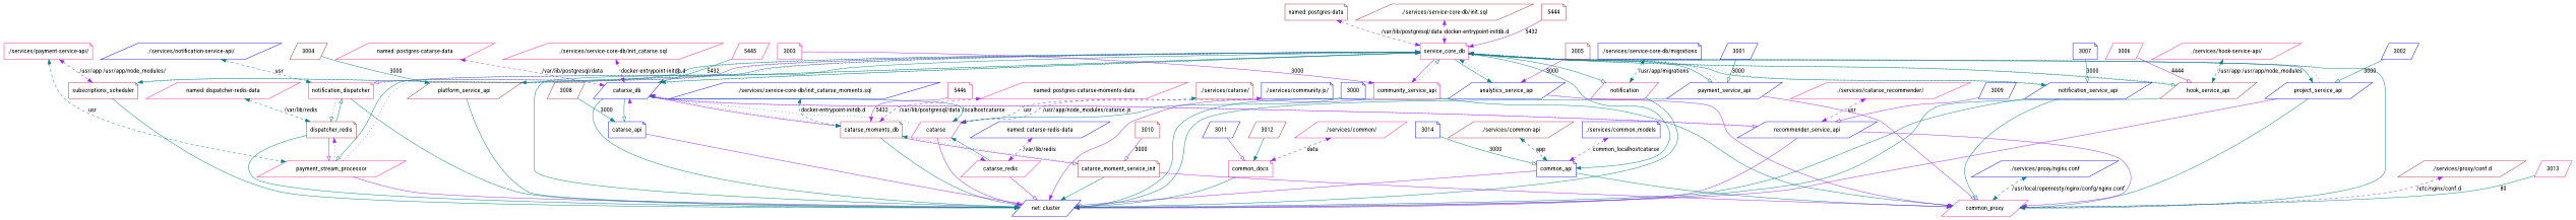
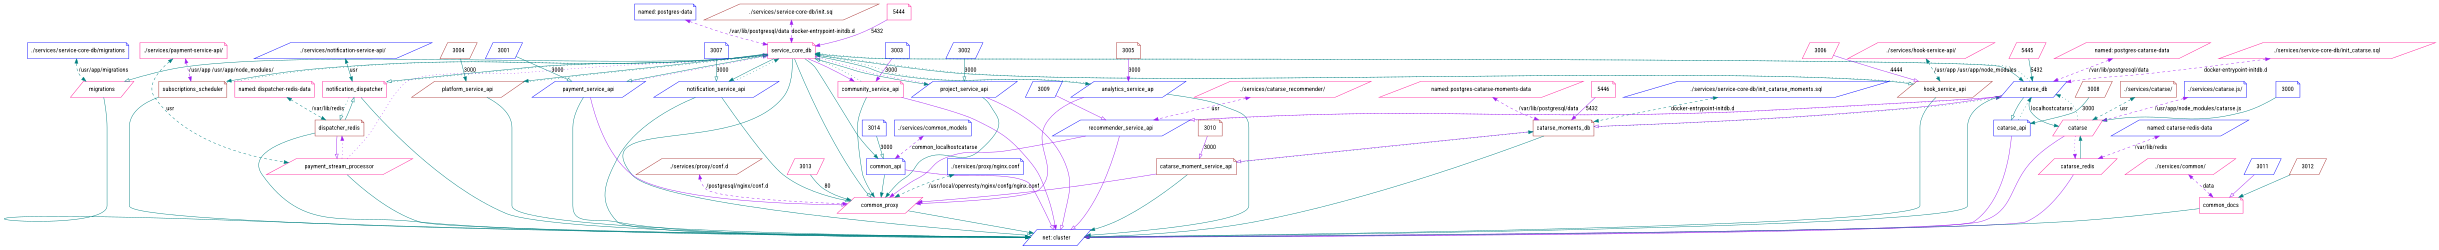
  digraph {
    bgcolor="#ffffff"
    fontname="Roboto Condensed"
    node [color=blue fontname="Roboto Condensed" shape=parallelogram]
    edge [color=teal fontname="Roboto Condensed" style=solid arrowhead=normal]
-   "named: postgres-data" [color=brown shape=note]
+   "named: postgres-data" [shape=note]
    service_core_db [color=deeppink shape=note]
    catarse_db
    "net: cluster"
    notification_dispatcher [color=deeppink shape=note]
    payment_stream_processor [color=deeppink]
-   migrations [color=deeppink label=notification]
+   migrations [color=deeppink]
    subscriptions_scheduler [color=brown shape=note]
    hook_service_api [color=brown]
    payment_service_api
    project_service_api
    community_service_api [color=deeppink shape=note]
    platform_service_api [color=brown]
    analytics_service_api
    notification_service_api
    common_proxy [color=deeppink]
    common_api [shape=note]
    "named: postgres-catarse-data" [color=deeppink]
    catarse_moments_db [color=brown shape=note]
    catarse [color=deeppink]
    catarse_api [shape=note]
    recommender_service_api
    "named: postgres-catarse-moments-data" [color=deeppink]
-   catarse_moment_service_api [color=brown shape=note label=catarse_moment_service_init]
-   "named: dispatcher-redis-data" [color=deeppink]
+   catarse_moment_service_api [color=brown shape=note]
+   "named: dispatcher-redis-data" [color=deeppink shape=note]
    dispatcher_redis [color=brown shape=note]
    catarse_redis [color=deeppink]
    "named: catarse-redis-data"
    "./services/service-core-db/init_catarse.sql" [color=deeppink]
    5445 [color=deeppink]
    "./services/service-core-db/init_catarse_moments.sql"
    5446 [color=deeppink shape=note]
    "./services/service-core-db/init.sql" [color=brown]
-   5444 [color=brown shape=note]
+   5444 [color=deeppink shape=note]
    "./services/service-core-db/migrations" [shape=note]
    "./services/notification-service-api/"
    "./services/payment-service-api/" [color=deeppink shape=note]
    "./services/hook-service-api/" [color=deeppink]
    3006 [color=deeppink]
    "./services/catarse/" [color=brown shape=note]
-   "./services/catarse.js/" [shape=note label="./services/community.js/"]
+   "./services/catarse.js/" [shape=note]
    3000 [shape=note]
    3008 [color=brown]
    3001
    3002
-   3003 [color=deeppink shape=note]
+   3003 [shape=note]
    3004 [color=brown]
    3005 [color=brown shape=note]
    3007 [shape=note]
    "./services/catarse_recommender/" [color=deeppink]
    3009
    3010 [color=brown shape=note]
    common_docs [color=deeppink shape=note]
    "./services/common/" [color=deeppink]
    3011
    3012 [color=brown]
-   "./services/proxy/nginx.conf"
+   "./services/proxy/nginx.conf" [shape=note]
    "./services/proxy/conf.d" [color=brown]
    3013 [color=deeppink]
-   "./services/common-api" [color=brown]
    "./services/common_models" [shape=note]
    3014 [shape=note]
    "named: postgres-data" -> service_core_db [color=purple dir=both label="/var/lib/postgresql/data" style=dashed arrowhead=""]
    service_core_db -> catarse_db
    service_core_db -> "net: cluster" [arrowhead=onormal style=""]
-   service_core_db -> notification_dispatcher [arrowhead=onormal color=purple]
-   service_core_db -> payment_stream_processor [arrowhead=onormal]
+   service_core_db -> notification_dispatcher [arrowhead=onormal]
    service_core_db -> migrations [arrowhead=onormal]
    service_core_db -> subscriptions_scheduler
    service_core_db -> hook_service_api [arrowhead=onormal]
    service_core_db -> payment_service_api [arrowhead=onormal]
    service_core_db -> project_service_api
    service_core_db -> community_service_api [color=purple]
    service_core_db -> platform_service_api
    service_core_db -> analytics_service_api
    service_core_db -> notification_service_api
    service_core_db -> common_proxy [arrowhead=onormal]
    service_core_db -> common_api
    catarse_db -> service_core_db [style=dotted]
    catarse_db -> "net: cluster" [arrowhead=onormal style=""]
-   catarse_db -> catarse_moments_db [color=purple]
+   catarse_db -> catarse_moments_db [arrowhead=onormal color=purple]
    catarse_db -> catarse [label=localhostcatarse]
    catarse_db -> catarse_api [arrowhead=onormal]
    catarse_db -> recommender_service_api [arrowhead=onormal color=purple]
    notification_dispatcher -> service_core_db [arrowhead=onormal style=dotted]
    notification_dispatcher -> "net: cluster" [style=""]
    notification_dispatcher -> dispatcher_redis [arrowhead=onormal style=dotted]
    payment_stream_processor -> service_core_db [arrowhead=onormal color=purple style=dotted]
-   payment_stream_processor -> "net: cluster" [color=purple style=""]
+   payment_stream_processor -> "net: cluster" [style=""]
    payment_stream_processor -> dispatcher_redis [color=purple style=dotted]
    migrations -> "net: cluster" [arrowhead=onormal style=""]
    subscriptions_scheduler -> service_core_db [arrowhead=onormal style=dotted]
    subscriptions_scheduler -> "net: cluster" [arrowhead=onormal style=""]
    hook_service_api -> service_core_db [arrowhead=onormal style=dotted]
    hook_service_api -> "net: cluster" [arrowhead=onormal style=""]
    payment_service_api -> service_core_db [arrowhead=onormal color=purple style=dotted]
    payment_service_api -> "net: cluster" [style=""]
    payment_service_api -> common_proxy [arrowhead=onormal color=purple]
    project_service_api -> service_core_db [arrowhead=onormal color=purple style=dotted]
    project_service_api -> "net: cluster" [arrowhead=onormal color=purple style=""]
    project_service_api -> common_proxy
    community_service_api -> service_core_db [arrowhead=onormal style=dotted]
    community_service_api -> "net: cluster" [color=purple style=""]
    community_service_api -> common_proxy
    platform_service_api -> service_core_db [arrowhead=onormal style=dotted]
    platform_service_api -> "net: cluster" [style=""]
    analytics_service_api -> service_core_db [style=dotted]
    analytics_service_api -> "net: cluster" [style=""]
    analytics_service_api -> common_proxy [color=purple]
    notification_service_api -> service_core_db [style=dotted]
    notification_service_api -> "net: cluster" [style=""]
    notification_service_api -> common_proxy [arrowhead=onormal]
+   common_proxy -> "net: cluster" [style=""]
    common_api -> "net: cluster" [arrowhead=onormal color=purple style=""]
    common_api -> common_proxy
    "named: postgres-catarse-data" -> catarse_db [color=purple dir=both label="/var/lib/postgresql/data" style=dashed arrowhead=""]
-   catarse_moments_db -> catarse_db [color=purple style=dotted]
+   catarse_moments_db -> catarse_db [style=dotted]
    catarse_moments_db -> "net: cluster" [arrowhead=onormal style=""]
    catarse_moments_db -> catarse_moment_service_api [arrowhead=onormal color=purple]
    catarse -> catarse_db [style=dotted]
    catarse -> "net: cluster" [color=purple style=""]
    catarse -> catarse_redis [color=purple style=dotted]
-   catarse_api -> catarse_db [color=purple style=dotted]
+   catarse_api -> catarse_db [style=dotted]
    catarse_api -> "net: cluster" [arrowhead=onormal color=purple style=""]
    recommender_service_api -> catarse_db [arrowhead=onormal color=purple style=dotted]
    recommender_service_api -> "net: cluster" [arrowhead=onormal color=purple style=""]
    recommender_service_api -> common_proxy [color=purple]
    "named: postgres-catarse-moments-data" -> catarse_moments_db [color=purple dir=both label="/var/lib/postgresql/data" style=dashed arrowhead=""]
    catarse_moment_service_api -> "net: cluster" [style=""]
    catarse_moment_service_api -> common_proxy [color=purple]
    catarse_moment_service_api -> catarse_moments_db [style=dotted]
    "named: dispatcher-redis-data" -> dispatcher_redis [dir=both label="/var/lib/redis" style=dashed arrowhead=""]
    dispatcher_redis -> "net: cluster" [style=""]
    dispatcher_redis -> notification_dispatcher [arrowhead=onormal]
    dispatcher_redis -> payment_stream_processor [arrowhead=onormal color=purple]
    catarse_redis -> "net: cluster" [arrowhead=onormal color=purple style=""]
    catarse_redis -> catarse
    "named: catarse-redis-data" -> catarse_redis [color=purple dir=both label="/var/lib/redis" style=dashed arrowhead=""]
    "./services/service-core-db/init_catarse.sql" -> catarse_db [color=purple dir=both label="docker-entrypoint-initdb.d" style=dashed arrowhead=""]
    5445 -> catarse_db [label=5432]
    "./services/service-core-db/init_catarse_moments.sql" -> catarse_moments_db [dir=both label="docker-entrypoint-initdb.d" style=dashed arrowhead=""]
    5446 -> catarse_moments_db [color=purple label=5432]
    "./services/service-core-db/init.sql" -> service_core_db [color=purple dir=both label="docker-entrypoint-initdb.d" style=dashed arrowhead=""]
    5444 -> service_core_db [color=purple label=5432]
    "./services/service-core-db/migrations" -> migrations [dir=both label="/usr/app/migrations" style=dashed arrowhead=""]
-   "./services/notification-service-api/" -> notification_dispatcher [dir=both label=usr style=dashed arrowhead=""]
+   "./services/notification-service-api/" -> notification_dispatcher [dir=both label=usr arrowhead=""]
    "./services/payment-service-api/" -> payment_stream_processor [dir=both label=usr style=dashed arrowhead=""]
    "./services/payment-service-api/" -> subscriptions_scheduler [color=purple dir=both label="/usr/app /usr/app/node_modules/" style=dashed arrowhead=""]
    "./services/hook-service-api/" -> hook_service_api [dir=both label="/usr/app /usr/app/node_modules" style=dashed arrowhead=""]
    3006 -> hook_service_api [arrowhead=onormal color=purple label=4444]
    "./services/catarse/" -> catarse [dir=both label=usr style=dashed arrowhead=""]
    "./services/catarse.js/" -> catarse [color=purple dir=both label="/usr/app/node_modules/catarse.js" style=dashed arrowhead=""]
    3000 -> catarse [arrowhead=onormal]
    3008 -> catarse_api [label=3000]
    3001 -> payment_service_api [arrowhead=onormal label=3000]
    3002 -> project_service_api [arrowhead=onormal label=3000]
    3003 -> community_service_api [color=purple label=3000]
    3004 -> platform_service_api [label=3000]
    3005 -> analytics_service_api [color=purple label=3000]
    3007 -> notification_service_api [arrowhead=onormal label=3000]
    "./services/catarse_recommender/" -> recommender_service_api [color=purple dir=both label=usr style=dashed arrowhead=""]
    3009 -> recommender_service_api [arrowhead=onormal color=purple]
    3010 -> catarse_moment_service_api [arrowhead=onormal color=purple label=3000]
    common_docs -> "net: cluster" [arrowhead=onormal style=""]
    "./services/common/" -> common_docs [color=purple dir=both label=data style=dashed arrowhead=""]
    3011 -> common_docs [arrowhead=onormal color=purple]
    3012 -> common_docs
    "./services/proxy/nginx.conf" -> common_proxy [dir=both label="/usr/local/openresty/nginx/confg/nginx.conf" style=dashed arrowhead=""]
-   "./services/proxy/conf.d" -> common_proxy [color=purple dir=both label="/etc/nginx/conf.d" style=dashed arrowhead=""]
+   "./services/proxy/conf.d" -> common_proxy [color=purple dir=both label="/postgresql/nginx/conf.d" style=dashed arrowhead=""]
    3013 -> common_proxy [label=80]
-   "./services/common-api" -> common_api [dir=both label=app style=dashed arrowhead=""]
    "./services/common_models" -> common_api [color=purple dir=both label=common_localhostcatarse style=dashed arrowhead=""]
    3014 -> common_api [arrowhead=onormal label=3000]
  }
